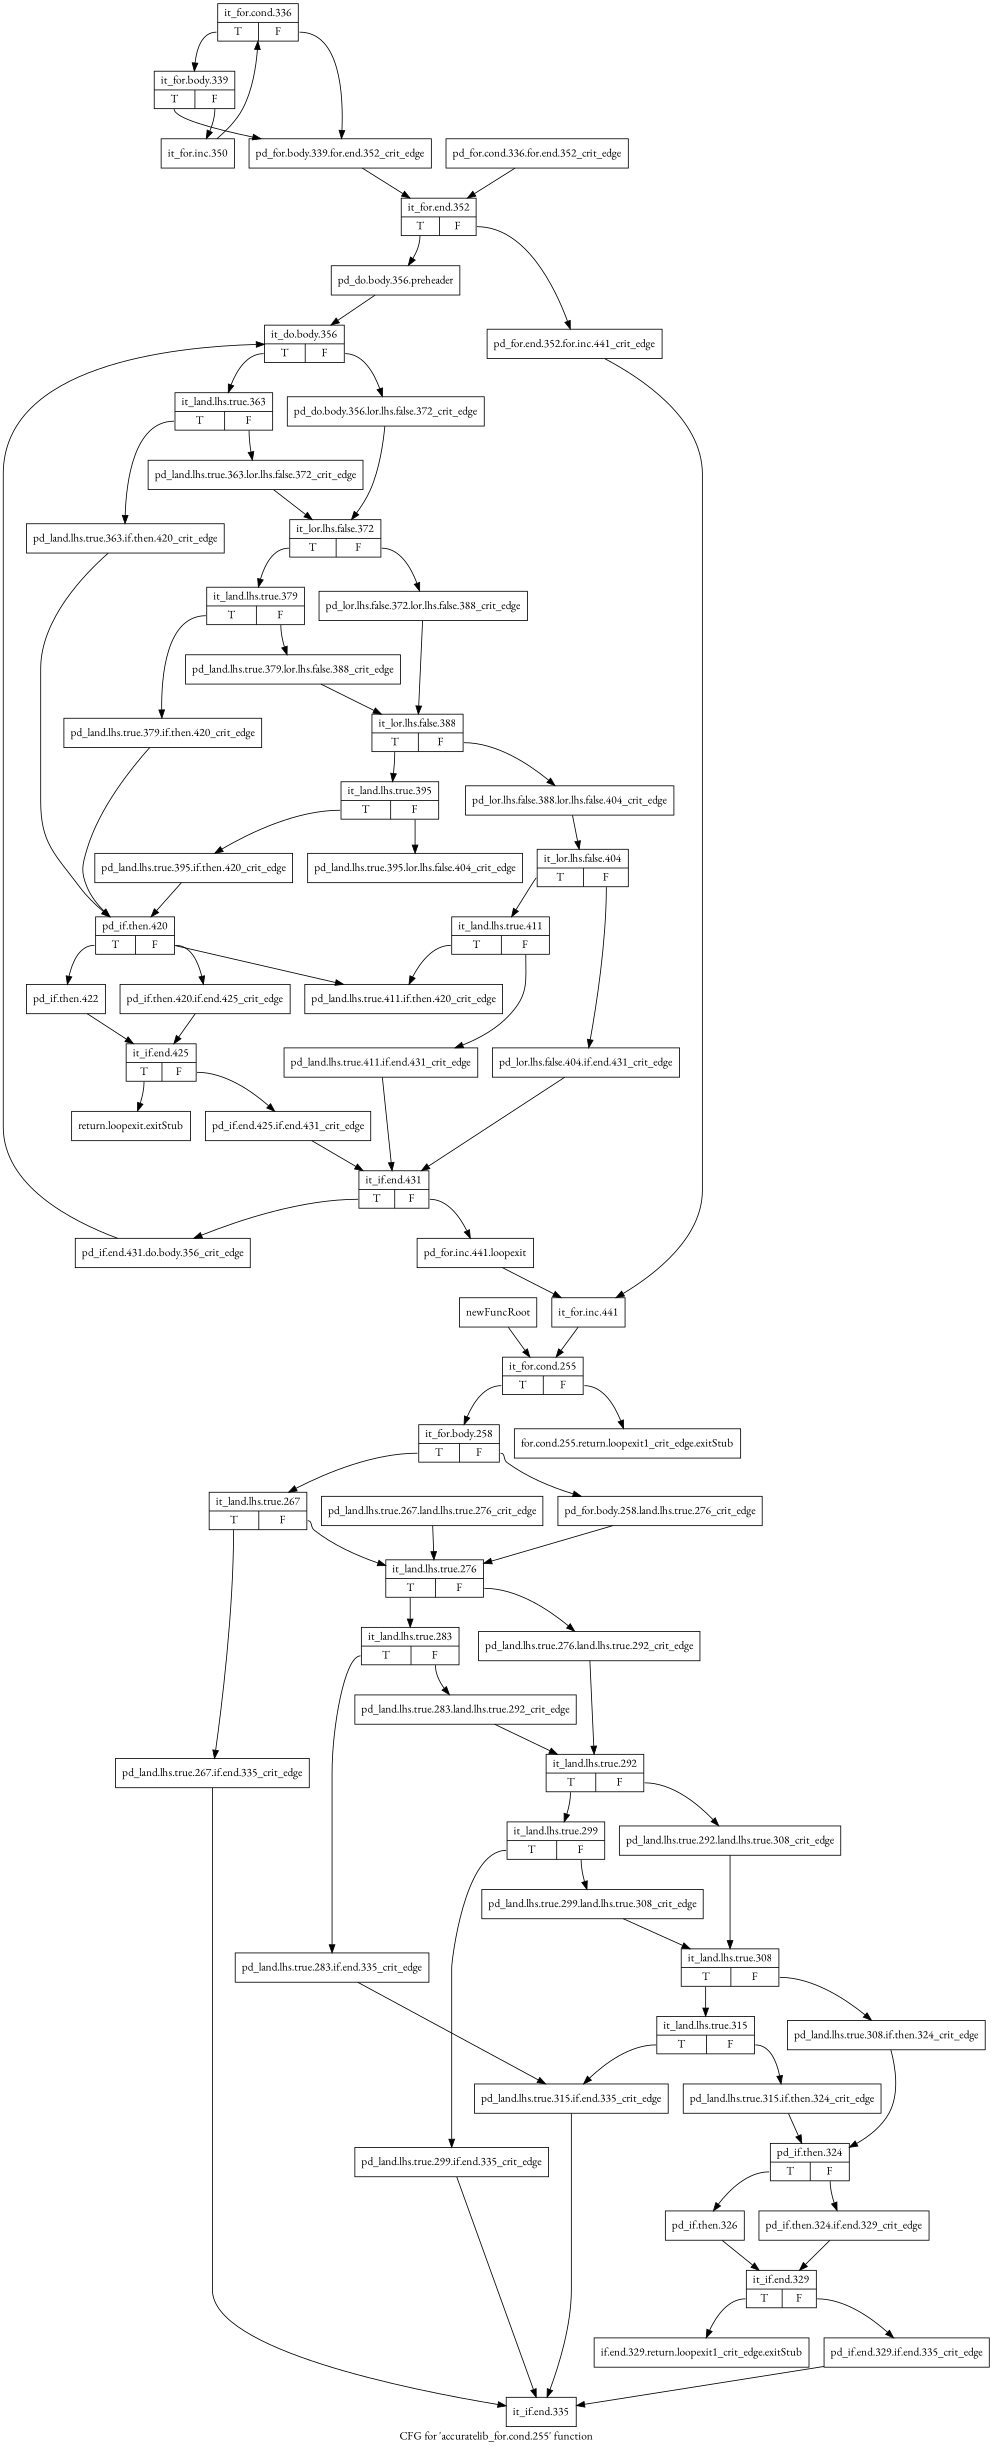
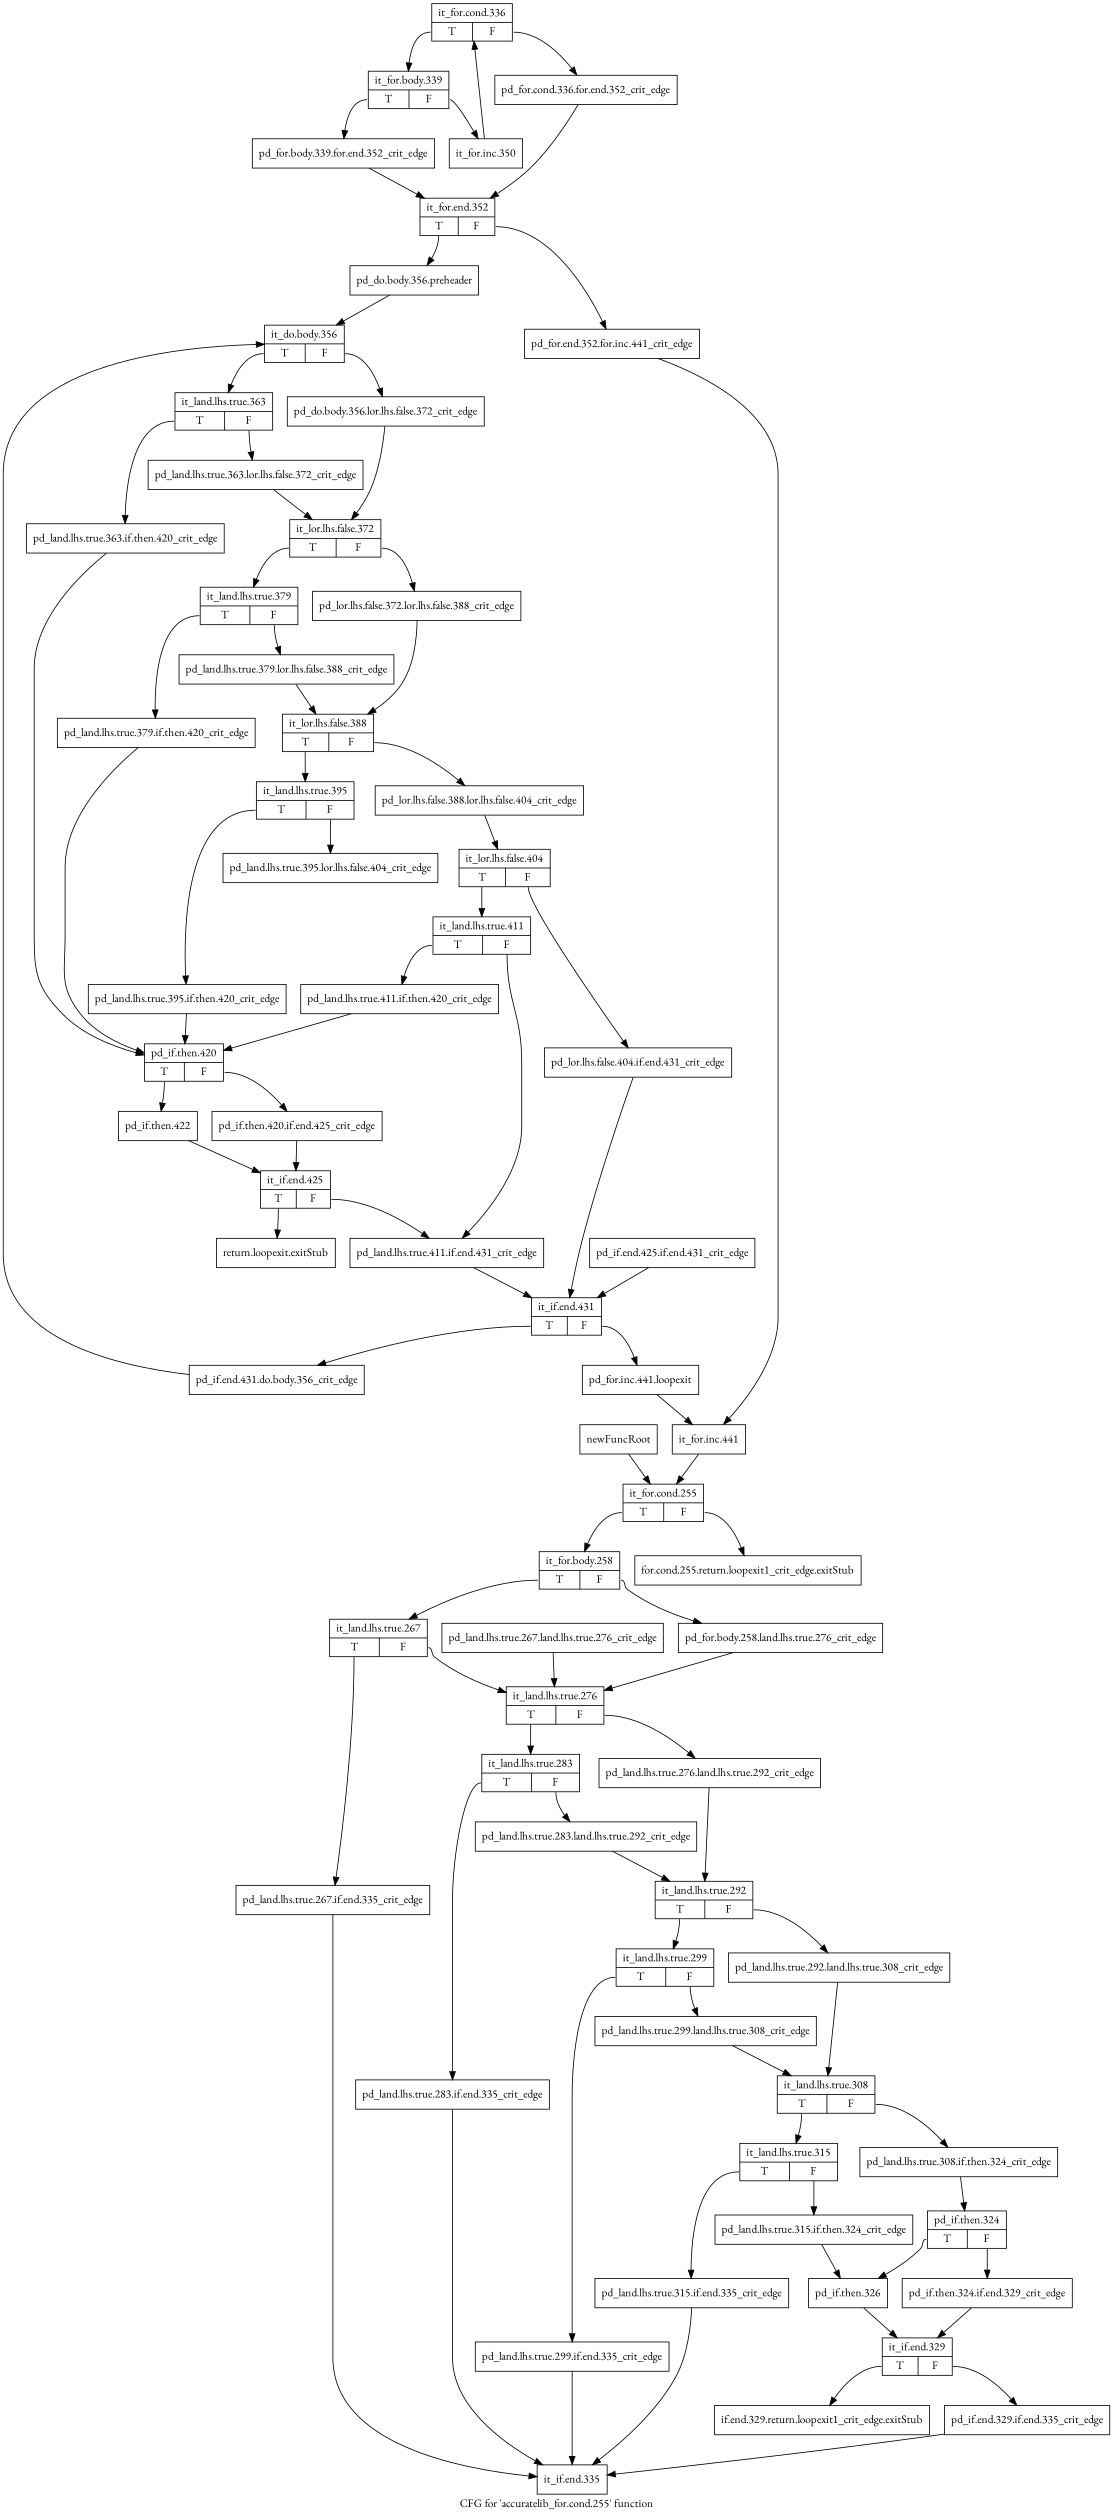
  digraph {
    fontname="EB Garamond"
    label="CFG for 'accuratelib_for.cond.255' function"
    node [fontname="EB Garamond" shape=record]
    edge [fontname="EB Garamond"]
    n1 [label="{newFuncRoot}"]
    n2 [label="{it_for.cond.255|{<s0>T|<s1>F}}"]
    n3 [label="{for.cond.255.return.loopexit1_crit_edge.exitStub}"]
    n4 [label="{it_for.body.258|{<s0>T|<s1>F}}"]
    n5 [label="{it_land.lhs.true.267|{<s0>T|<s1>F}}"]
    n6 [label="{pd_for.body.258.land.lhs.true.276_crit_edge}"]
    n7 [label="{if.end.329.return.loopexit1_crit_edge.exitStub}"]
    n8 [label="{return.loopexit.exitStub}"]
    n9 [label="{pd_land.lhs.true.267.if.end.335_crit_edge}"]
    n10 [label="{it_land.lhs.true.276|{<s0>T|<s1>F}}"]
    n11 [label="{it_if.end.335}"]
    n12 [label="{pd_land.lhs.true.267.land.lhs.true.276_crit_edge}"]
    n13 [label="{it_land.lhs.true.283|{<s0>T|<s1>F}}"]
    n14 [label="{pd_land.lhs.true.276.land.lhs.true.292_crit_edge}"]
    n15 [label="{pd_land.lhs.true.283.if.end.335_crit_edge}"]
    n16 [label="{pd_land.lhs.true.283.land.lhs.true.292_crit_edge}"]
    n17 [label="{it_land.lhs.true.292|{<s0>T|<s1>F}}"]
    n18 [label="{it_land.lhs.true.299|{<s0>T|<s1>F}}"]
    n19 [label="{pd_land.lhs.true.292.land.lhs.true.308_crit_edge}"]
    n20 [label="{pd_land.lhs.true.299.if.end.335_crit_edge}"]
    n21 [label="{pd_land.lhs.true.299.land.lhs.true.308_crit_edge}"]
    n22 [label="{it_land.lhs.true.308|{<s0>T|<s1>F}}"]
    n23 [label="{it_land.lhs.true.315|{<s0>T|<s1>F}}"]
    n24 [label="{pd_land.lhs.true.308.if.then.324_crit_edge}"]
    n25 [label="{pd_land.lhs.true.315.if.end.335_crit_edge}"]
    n26 [label="{pd_land.lhs.true.315.if.then.324_crit_edge}"]
    n27 [label="{pd_if.then.324|{<s0>T|<s1>F}}"]
    n28 [label="{pd_if.then.326}"]
    n29 [label="{pd_if.then.324.if.end.329_crit_edge}"]
    n30 [label="{it_if.end.329|{<s0>T|<s1>F}}"]
    n31 [label="{pd_if.end.329.if.end.335_crit_edge}"]
    n32 [label="{it_for.cond.336|{<s0>T|<s1>F}}"]
    n33 [label="{it_for.body.339|{<s0>T|<s1>F}}"]
    n34 [label="{pd_for.cond.336.for.end.352_crit_edge}"]
    n35 [label="{pd_for.body.339.for.end.352_crit_edge}"]
    n36 [label="{it_for.inc.350}"]
    n37 [label="{it_for.end.352|{<s0>T|<s1>F}}"]
    n38 [label="{pd_do.body.356.preheader}"]
    n39 [label="{pd_for.end.352.for.inc.441_crit_edge}"]
    n40 [label="{it_do.body.356|{<s0>T|<s1>F}}"]
    n41 [label="{it_for.inc.441}"]
    n42 [label="{it_land.lhs.true.363|{<s0>T|<s1>F}}"]
    n43 [label="{pd_do.body.356.lor.lhs.false.372_crit_edge}"]
    n44 [label="{pd_land.lhs.true.363.if.then.420_crit_edge}"]
    n45 [label="{pd_land.lhs.true.363.lor.lhs.false.372_crit_edge}"]
    n46 [label="{it_lor.lhs.false.372|{<s0>T|<s1>F}}"]
    n47 [label="{pd_if.then.420|{<s0>T|<s1>F}}"]
    n48 [label="{it_land.lhs.true.379|{<s0>T|<s1>F}}"]
    n49 [label="{pd_lor.lhs.false.372.lor.lhs.false.388_crit_edge}"]
    n50 [label="{pd_land.lhs.true.379.if.then.420_crit_edge}"]
    n51 [label="{pd_land.lhs.true.379.lor.lhs.false.388_crit_edge}"]
    n52 [label="{it_lor.lhs.false.388|{<s0>T|<s1>F}}"]
    n53 [label="{pd_if.then.422}"]
    n54 [label="{pd_if.then.420.if.end.425_crit_edge}"]
    n55 [label="{it_land.lhs.true.395|{<s0>T|<s1>F}}"]
    n56 [label="{pd_lor.lhs.false.388.lor.lhs.false.404_crit_edge}"]
    n57 [label="{pd_land.lhs.true.395.if.then.420_crit_edge}"]
    n58 [label="{pd_land.lhs.true.395.lor.lhs.false.404_crit_edge}"]
    n59 [label="{it_lor.lhs.false.404|{<s0>T|<s1>F}}"]
    n60 [label="{it_land.lhs.true.411|{<s0>T|<s1>F}}"]
    n61 [label="{pd_lor.lhs.false.404.if.end.431_crit_edge}"]
    n62 [label="{pd_land.lhs.true.411.if.then.420_crit_edge}"]
    n63 [label="{pd_land.lhs.true.411.if.end.431_crit_edge}"]
    n64 [label="{it_if.end.431|{<s0>T|<s1>F}}"]
    n65 [label="{pd_if.end.431.do.body.356_crit_edge}"]
    n66 [label="{pd_for.inc.441.loopexit}"]
    n67 [label="{it_if.end.425|{<s0>T|<s1>F}}"]
    n68 [label="{pd_if.end.425.if.end.431_crit_edge}"]
    n1 -> n2
    n2 -> n3 [tailport=s1]
    n2 -> n4 [tailport=s0]
    n4 -> n5 [tailport=s0]
    n4 -> n6 [tailport=s1]
    n5 -> n9 [tailport=s0]
    n5 -> n10 [tailport=s1]
    n6 -> n10
    n9 -> n11
    n10 -> n13 [tailport=s0]
    n10 -> n14 [tailport=s1]
    n12 -> n10
    n13 -> n15 [tailport=s0]
    n13 -> n16 [tailport=s1]
    n14 -> n17
-   n15 -> n25
+   n15 -> n11
    n16 -> n17
    n17 -> n18 [tailport=s0]
    n17 -> n19 [tailport=s1]
    n18 -> n20 [tailport=s0]
    n18 -> n21 [tailport=s1]
    n19 -> n22
    n20 -> n11
    n21 -> n22
    n22 -> n23 [tailport=s0]
    n22 -> n24 [tailport=s1]
    n23 -> n25 [tailport=s0]
    n23 -> n26 [tailport=s1]
    n24 -> n27
    n25 -> n11
-   n26 -> n27
+   n26 -> n28
    n27 -> n28 [tailport=s0]
    n27 -> n29 [tailport=s1]
    n28 -> n30
    n29 -> n30
    n30 -> n7 [tailport=s0]
    n30 -> n31 [tailport=s1]
    n31 -> n11
    n32 -> n33 [tailport=s0]
-   n32 -> n35 [tailport=s1]
+   n32 -> n34 [tailport=s1]
    n33 -> n35 [tailport=s0]
    n33 -> n36 [tailport=s1]
    n34 -> n37
    n35 -> n37
    n36 -> n32
    n37 -> n38 [tailport=s0]
    n37 -> n39 [tailport=s1]
    n38 -> n40
    n39 -> n41
    n40 -> n42 [tailport=s0]
    n40 -> n43 [tailport=s1]
    n41 -> n2
    n42 -> n44 [tailport=s0]
    n42 -> n45 [tailport=s1]
    n43 -> n46
    n44 -> n47
    n45 -> n46
    n46 -> n48 [tailport=s0]
    n46 -> n49 [tailport=s1]
    n47 -> n53 [tailport=s0]
    n47 -> n54 [tailport=s1]
    n48 -> n50 [tailport=s0]
    n48 -> n51 [tailport=s1]
    n49 -> n52
    n50 -> n47
    n51 -> n52
    n52 -> n55 [tailport=s0]
    n52 -> n56 [tailport=s1]
    n53 -> n67
    n54 -> n67
    n55 -> n57 [tailport=s0]
    n55 -> n58 [tailport=s1]
    n56 -> n59
    n57 -> n47
    n59 -> n60 [tailport=s0]
    n59 -> n61 [tailport=s1]
    n60 -> n62 [tailport=s0]
    n60 -> n63 [tailport=s1]
    n61 -> n64
-   n47 -> n62
+   n62 -> n47
    n63 -> n64
    n64 -> n65 [tailport=s0]
    n64 -> n66 [tailport=s1]
    n65 -> n40
    n66 -> n41
    n67 -> n8 [tailport=s0]
-   n67 -> n68 [tailport=s1]
+   n67 -> n63 [tailport=s1]
    n68 -> n64
  }
